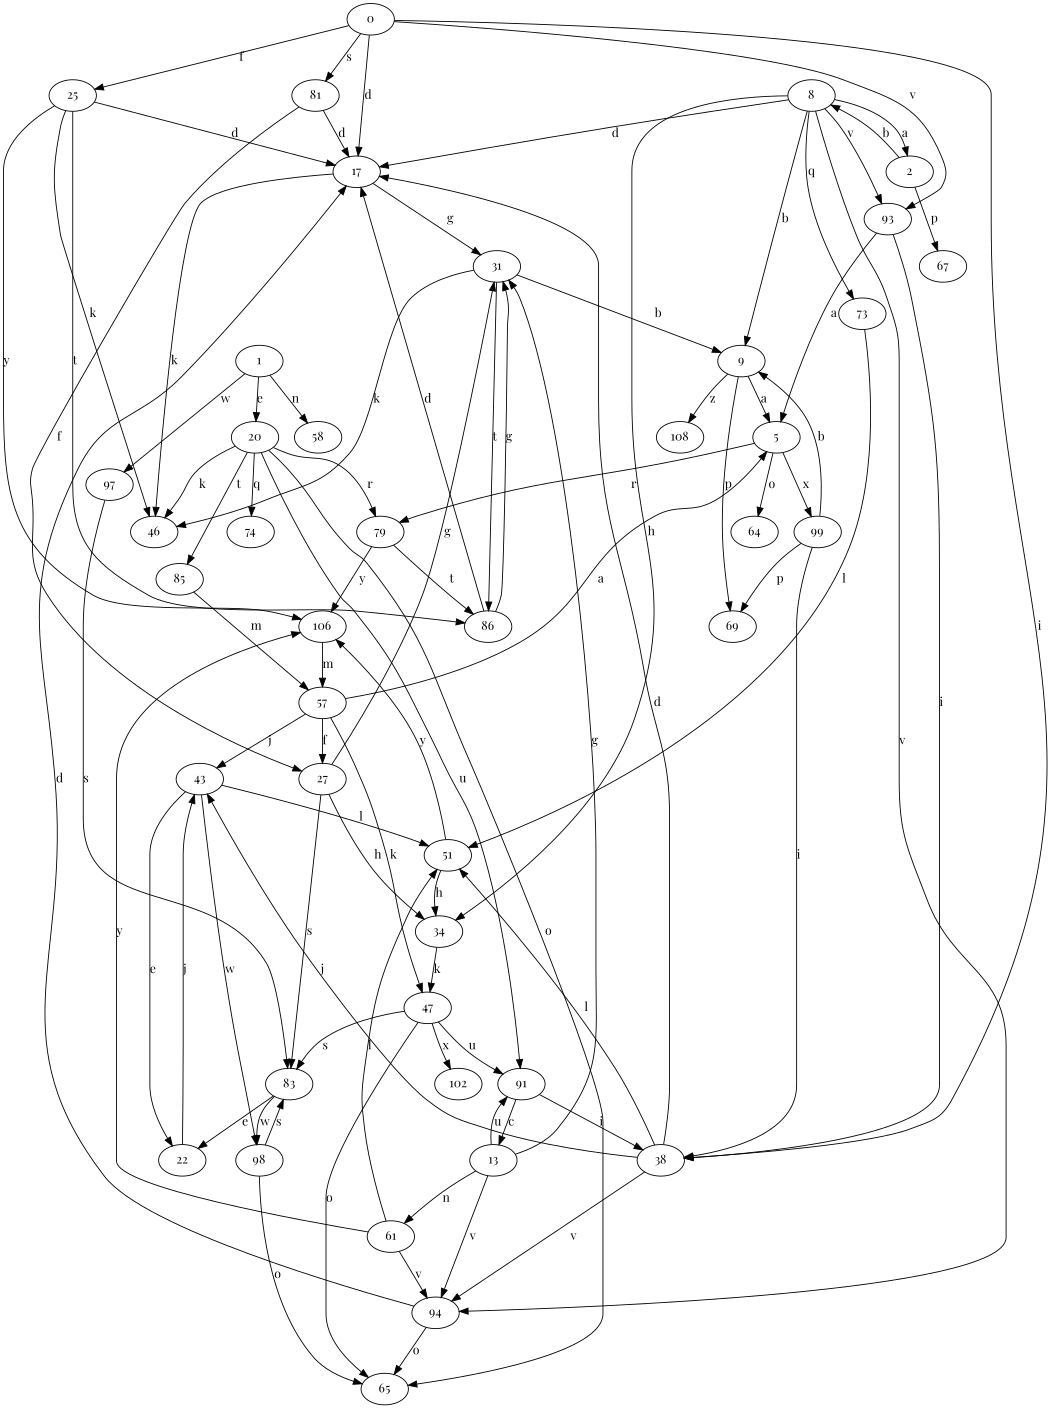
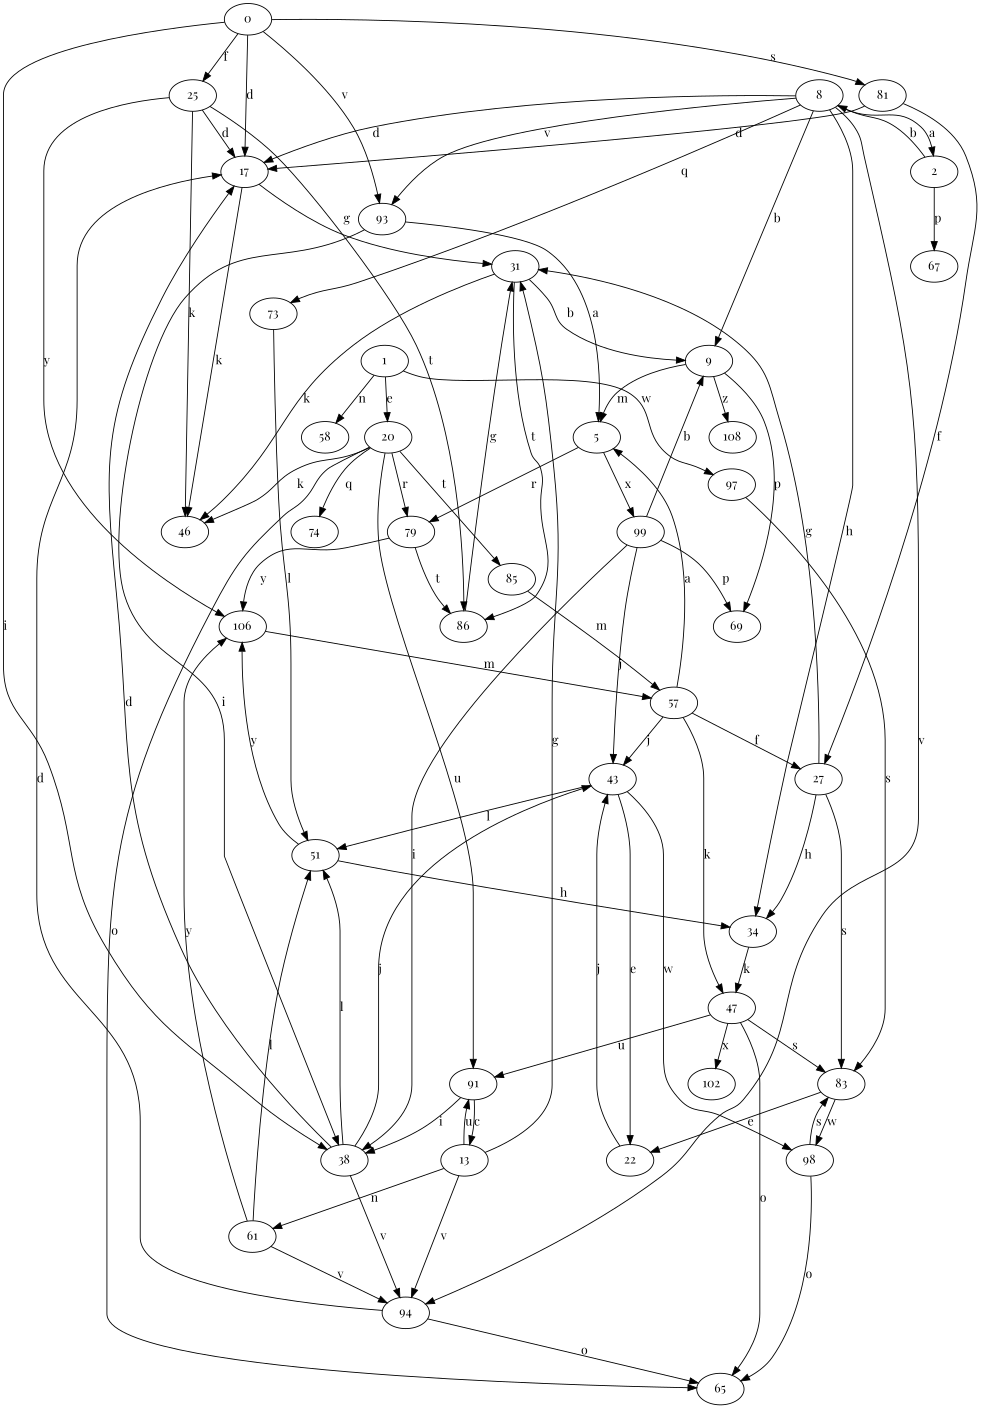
  strict digraph {
    fontname="Playfair Display"
    node [fontname="Playfair Display"]
    edge [fontname="Playfair Display"]
    0
    17
    25
    38
    81
    93
    46
    31
    86
    106
    94
    43
    51
    27
    5
    1
    20
    58
    97
    79
    91
    65
    74
    85
    83
    2
    8
    67
    9
    34
    73
-   64
    99
    69
    108
    47
    13
    61
    57
    22
    98
    102
    0 -> 17 [label=d]
    0 -> 25 [label=f]
    0 -> 38 [label=i]
    0 -> 81 [label=s]
    0 -> 93 [label=v]
    17 -> 46 [label=k]
    17 -> 31 [label=g]
    25 -> 17 [label=d]
    25 -> 46 [label=k]
    25 -> 86 [label=t]
    25 -> 106 [label=y]
    38 -> 17 [label=d]
    38 -> 94 [label=v]
    38 -> 43 [label=j]
    38 -> 51 [label=l]
    81 -> 17 [label=d]
    81 -> 27 [label=f]
    93 -> 38 [label=i]
    93 -> 5 [label=a]
    31 -> 46 [label=k]
    31 -> 86 [label=t]
    31 -> 9 [label=b]
-   86 -> 17 [label=d]
    86 -> 31 [label=g]
    106 -> 57 [label=m]
    94 -> 17 [label=d]
    94 -> 65 [label=o]
    43 -> 51 [label=l]
    43 -> 22 [label=e]
    43 -> 98 [label=w]
    51 -> 106 [label=y]
    51 -> 34 [label=h]
    27 -> 31 [label=g]
    27 -> 83 [label=s]
    27 -> 34 [label=h]
    5 -> 79 [label=r]
-   5 -> 64 [label=o]
    5 -> 99 [label=x]
    1 -> 20 [label=e]
    1 -> 58 [label=n]
    1 -> 97 [label=w]
    20 -> 46 [label=k]
    20 -> 79 [label=r]
    20 -> 91 [label=u]
    20 -> 65 [label=o]
    20 -> 74 [label=q]
    20 -> 85 [label=t]
    97 -> 83 [label=s]
    79 -> 86 [label=t]
    79 -> 106 [label=y]
    91 -> 38 [label=i]
    91 -> 13 [label=c]
    85 -> 57 [label=m]
    83 -> 22 [label=e]
    83 -> 98 [label=w]
    2 -> 8 [label=b]
    2 -> 67 [label=p]
    8 -> 17 [label=d]
    8 -> 93 [label=v]
    8 -> 94 [label=v]
    8 -> 2 [label=a]
    8 -> 9 [label=b]
    8 -> 34 [label=h]
    8 -> 73 [label=q]
-   9 -> 5 [label=a]
+   9 -> 5 [label=m]
    9 -> 69 [label=p]
    9 -> 108 [label=z]
    34 -> 47 [label=k]
    73 -> 51 [label=l]
    99 -> 38 [label=i]
+   99 -> 43 [label=j]
    99 -> 9 [label=b]
    99 -> 69 [label=p]
    47 -> 91 [label=u]
    47 -> 65 [label=o]
    47 -> 83 [label=s]
    47 -> 102 [label=x]
    13 -> 31 [label=g]
    13 -> 94 [label=v]
    13 -> 91 [label=u]
    13 -> 61 [label=n]
    61 -> 106 [label=y]
    61 -> 94 [label=v]
    61 -> 51 [label=l]
    57 -> 43 [label=j]
    57 -> 27 [label=f]
    57 -> 5 [label=a]
    57 -> 47 [label=k]
    22 -> 43 [label=j]
    98 -> 65 [label=o]
    98 -> 83 [label=s]
  }
